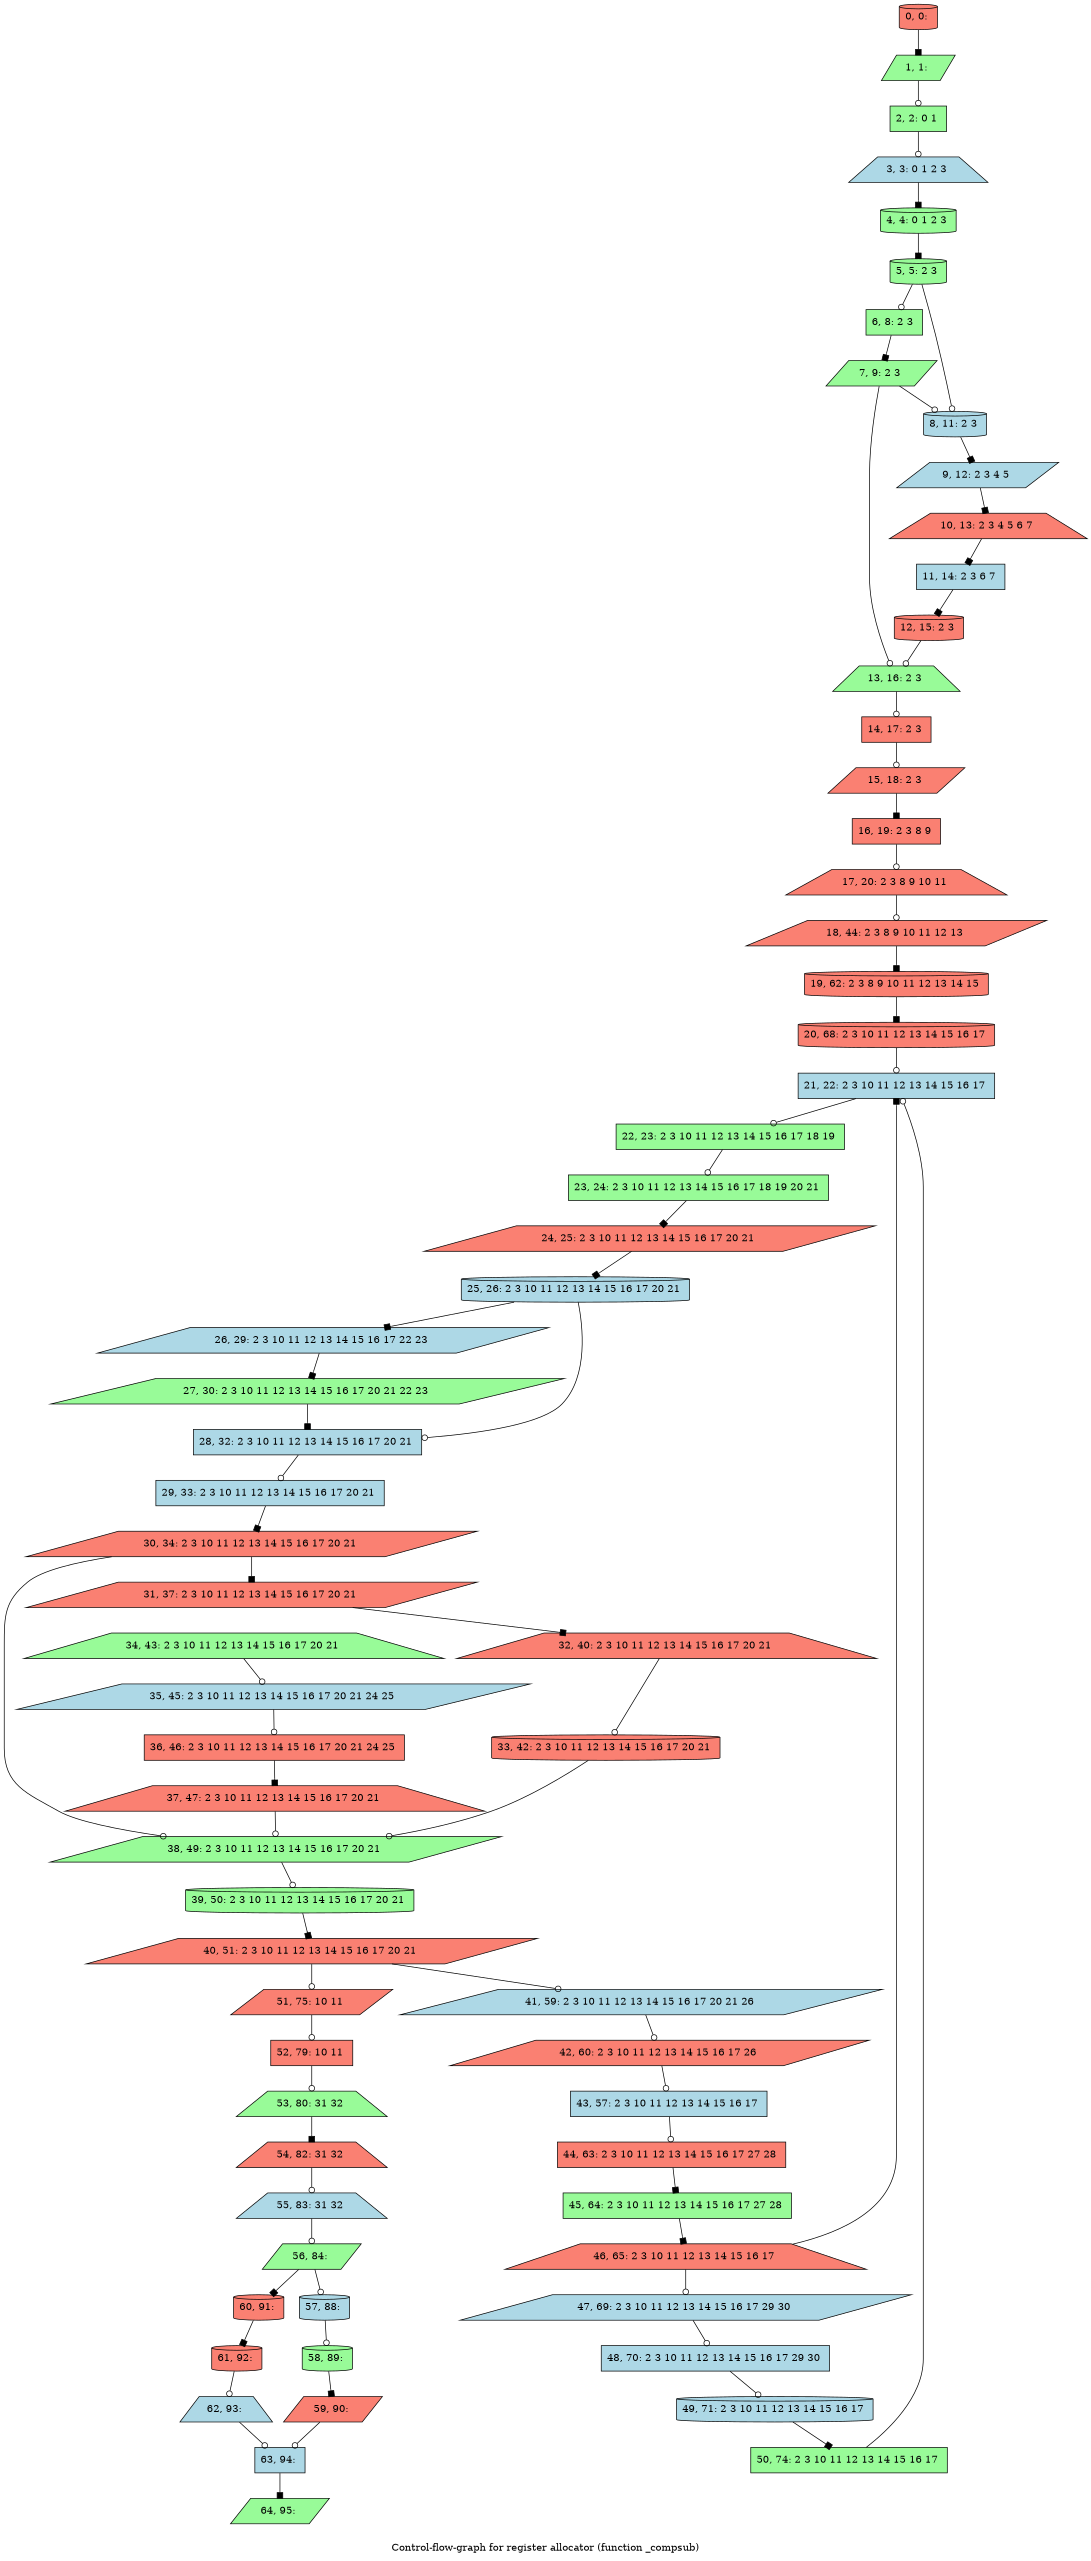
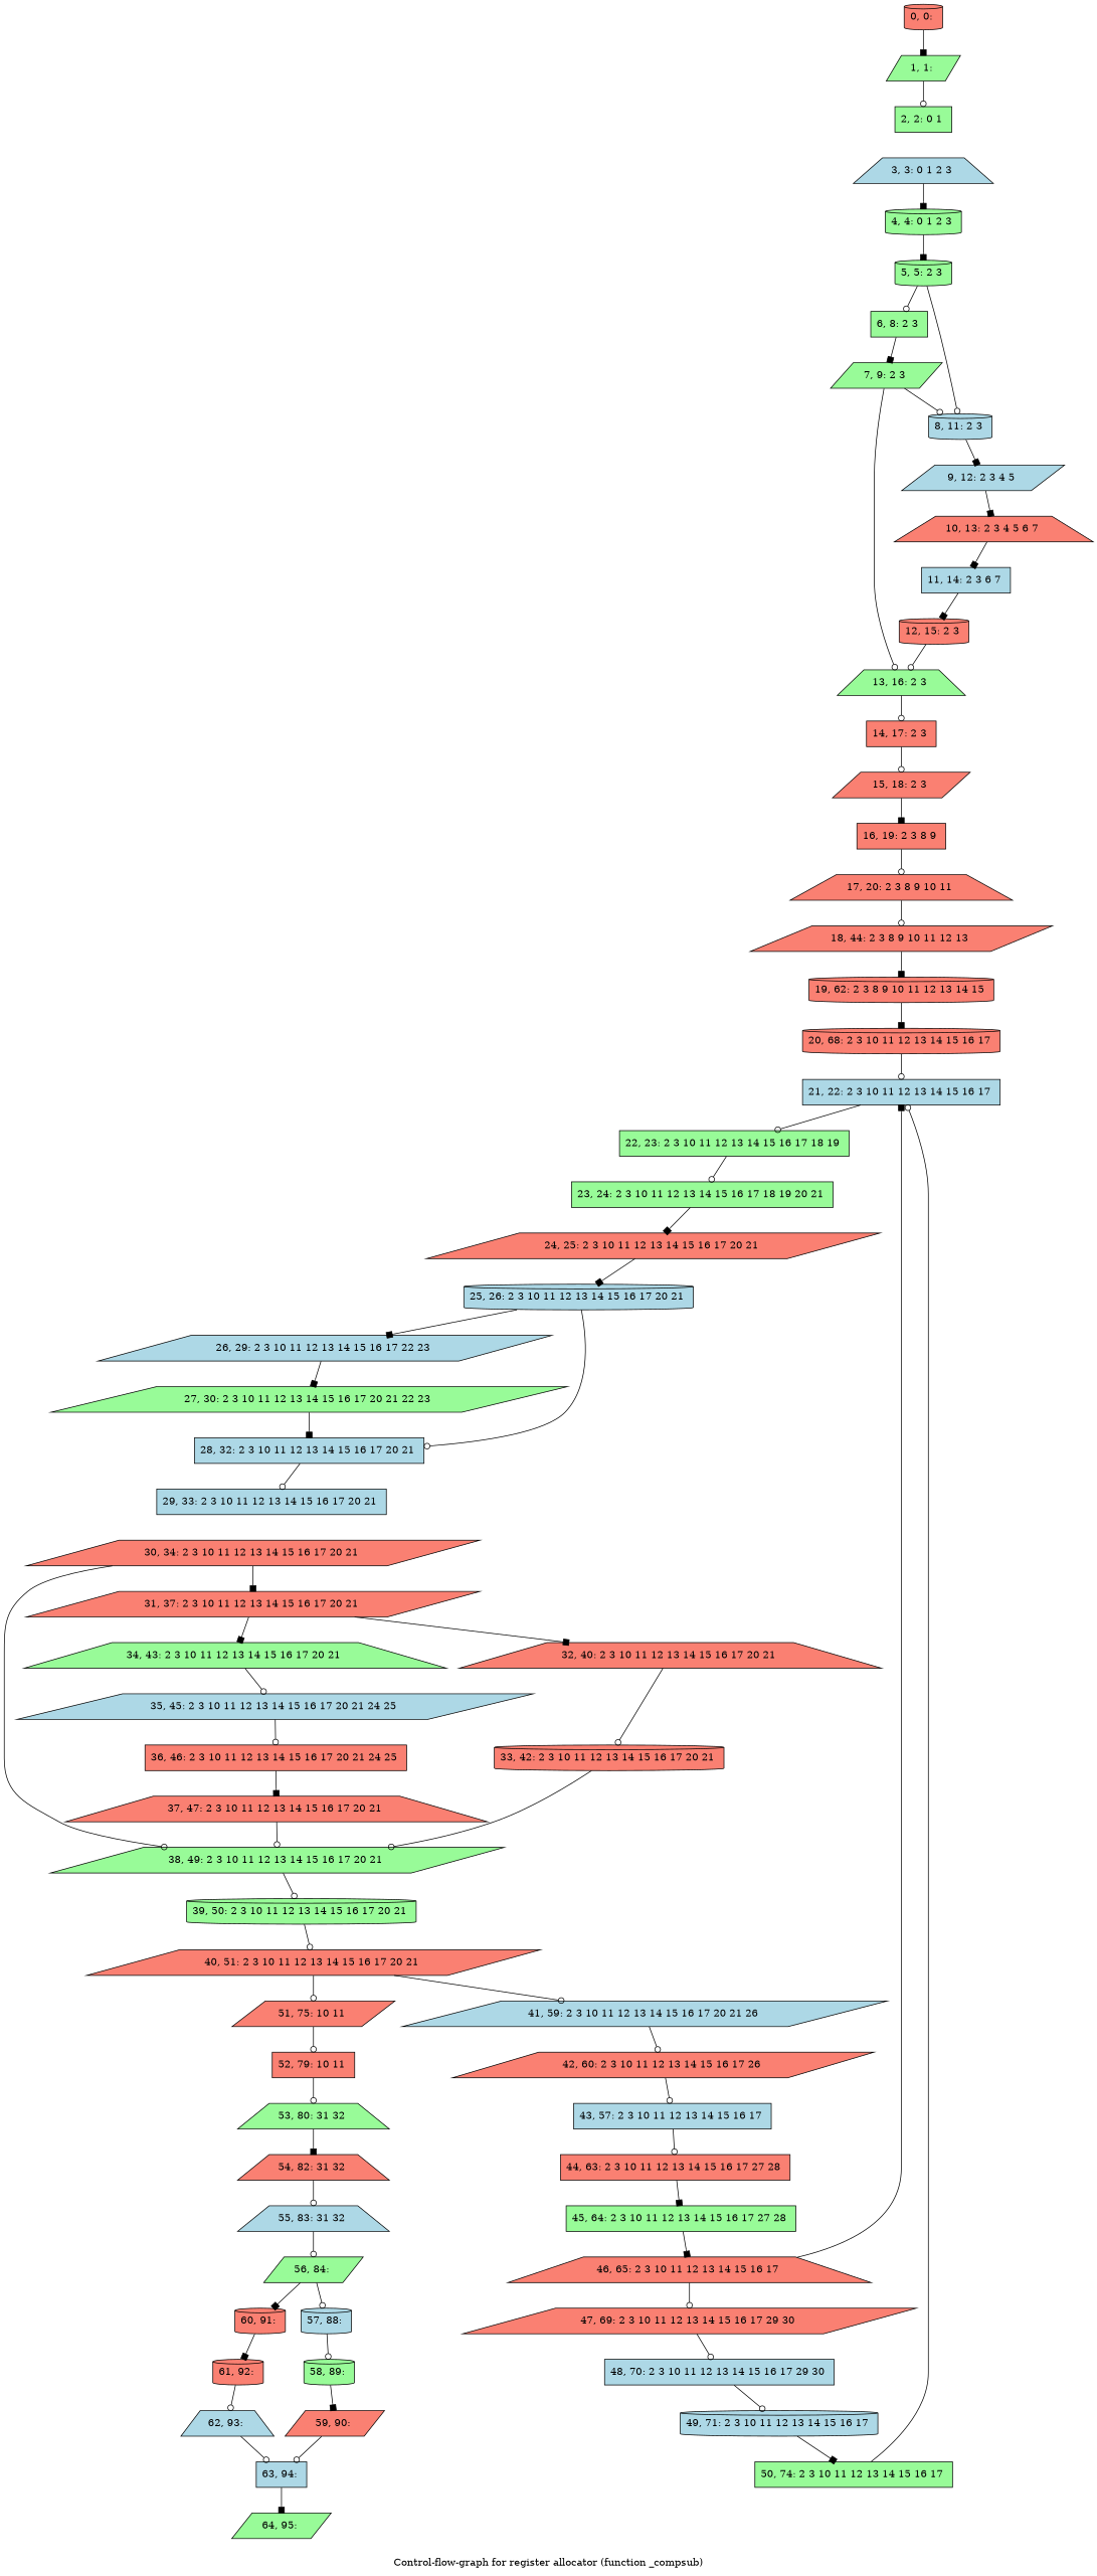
  digraph {
    label="Control-flow-graph for register allocator (function _compsub)"
    node [fillcolor=salmon shape=parallelogram style=filled]
    edge [arrowhead=odot]
    n1 [label="0, 0: " shape=cylinder]
    n2 [fillcolor=palegreen label="1, 1: "]
    n3 [fillcolor=palegreen label="2, 2: 0 1 " shape=box]
    n4 [fillcolor=lightblue label="3, 3: 0 1 2 3 " shape=trapezium]
    n5 [fillcolor=palegreen label="4, 4: 0 1 2 3 " shape=cylinder]
    n6 [fillcolor=palegreen label="5, 5: 2 3 " shape=cylinder]
    n7 [fillcolor=palegreen label="6, 8: 2 3 " shape=box]
    n8 [fillcolor=lightblue label="8, 11: 2 3 " shape=cylinder]
    n9 [fillcolor=palegreen label="7, 9: 2 3 "]
    n10 [fillcolor=lightblue label="9, 12: 2 3 4 5 "]
    n11 [fillcolor=palegreen label="13, 16: 2 3 " shape=trapezium]
    n12 [label="14, 17: 2 3 " shape=box]
    n13 [label="10, 13: 2 3 4 5 6 7 " shape=trapezium]
    n14 [fillcolor=lightblue label="11, 14: 2 3 6 7 " shape=box]
    n15 [label="12, 15: 2 3 " shape=cylinder]
    n16 [label="15, 18: 2 3 "]
    n17 [label="16, 19: 2 3 8 9 " shape=box]
    n18 [label="17, 20: 2 3 8 9 10 11 " shape=trapezium]
    n19 [label="18, 44: 2 3 8 9 10 11 12 13 "]
    n20 [label="19, 62: 2 3 8 9 10 11 12 13 14 15 " shape=cylinder]
    n21 [label="20, 68: 2 3 10 11 12 13 14 15 16 17 " shape=cylinder]
    n22 [fillcolor=lightblue label="21, 22: 2 3 10 11 12 13 14 15 16 17 " shape=box]
    n23 [fillcolor=palegreen label="22, 23: 2 3 10 11 12 13 14 15 16 17 18 19 " shape=box]
    n24 [fillcolor=palegreen label="23, 24: 2 3 10 11 12 13 14 15 16 17 18 19 20 21 " shape=box]
    n25 [label="24, 25: 2 3 10 11 12 13 14 15 16 17 20 21 "]
    n26 [fillcolor=lightblue label="25, 26: 2 3 10 11 12 13 14 15 16 17 20 21 " shape=cylinder]
    n27 [fillcolor=lightblue label="26, 29: 2 3 10 11 12 13 14 15 16 17 22 23 "]
    n28 [fillcolor=lightblue label="28, 32: 2 3 10 11 12 13 14 15 16 17 20 21 " shape=box]
    n29 [fillcolor=palegreen label="27, 30: 2 3 10 11 12 13 14 15 16 17 20 21 22 23 "]
    n30 [fillcolor=lightblue label="29, 33: 2 3 10 11 12 13 14 15 16 17 20 21 " shape=box]
    n31 [label="30, 34: 2 3 10 11 12 13 14 15 16 17 20 21 "]
    n32 [label="31, 37: 2 3 10 11 12 13 14 15 16 17 20 21 "]
    n33 [fillcolor=palegreen label="38, 49: 2 3 10 11 12 13 14 15 16 17 20 21 "]
    n34 [label="32, 40: 2 3 10 11 12 13 14 15 16 17 20 21 " shape=trapezium]
    n35 [fillcolor=palegreen label="34, 43: 2 3 10 11 12 13 14 15 16 17 20 21 " shape=trapezium]
    n36 [fillcolor=palegreen label="39, 50: 2 3 10 11 12 13 14 15 16 17 20 21 " shape=cylinder]
    n37 [label="33, 42: 2 3 10 11 12 13 14 15 16 17 20 21 " shape=cylinder]
    n38 [fillcolor=lightblue label="35, 45: 2 3 10 11 12 13 14 15 16 17 20 21 24 25 "]
    n39 [label="36, 46: 2 3 10 11 12 13 14 15 16 17 20 21 24 25 " shape=box]
    n40 [label="37, 47: 2 3 10 11 12 13 14 15 16 17 20 21 " shape=trapezium]
    n41 [label="40, 51: 2 3 10 11 12 13 14 15 16 17 20 21 "]
    n42 [fillcolor=lightblue label="41, 59: 2 3 10 11 12 13 14 15 16 17 20 21 26 "]
    n43 [label="51, 75: 10 11 "]
    n44 [label="42, 60: 2 3 10 11 12 13 14 15 16 17 26 "]
    n45 [label="52, 79: 10 11 " shape=box]
    n46 [fillcolor=lightblue label="43, 57: 2 3 10 11 12 13 14 15 16 17 " shape=box]
    n47 [label="44, 63: 2 3 10 11 12 13 14 15 16 17 27 28 " shape=box]
    n48 [fillcolor=palegreen label="45, 64: 2 3 10 11 12 13 14 15 16 17 27 28 " shape=box]
    n49 [label="46, 65: 2 3 10 11 12 13 14 15 16 17 " shape=trapezium]
-   n50 [fillcolor=lightblue label="47, 69: 2 3 10 11 12 13 14 15 16 17 29 30 "]
+   n50 [label="47, 69: 2 3 10 11 12 13 14 15 16 17 29 30 "]
    n51 [fillcolor=lightblue label="48, 70: 2 3 10 11 12 13 14 15 16 17 29 30 " shape=box]
    n52 [fillcolor=lightblue label="49, 71: 2 3 10 11 12 13 14 15 16 17 " shape=cylinder]
    n53 [fillcolor=palegreen label="50, 74: 2 3 10 11 12 13 14 15 16 17 " shape=box]
    n54 [fillcolor=palegreen label="53, 80: 31 32 " shape=trapezium]
    n55 [label="54, 82: 31 32 " shape=trapezium]
    n56 [fillcolor=lightblue label="55, 83: 31 32 " shape=trapezium]
    n57 [fillcolor=palegreen label="56, 84: "]
    n58 [fillcolor=lightblue label="57, 88: " shape=cylinder]
    n59 [label="60, 91: " shape=cylinder]
    n60 [fillcolor=palegreen label="58, 89: " shape=cylinder]
    n61 [label="61, 92: " shape=cylinder]
    n62 [label="59, 90: "]
    n63 [fillcolor=lightblue label="63, 94: " shape=box]
    n64 [fillcolor=palegreen label="64, 95: "]
    n65 [fillcolor=lightblue label="62, 93: " shape=trapezium]
    n1 -> n2 [arrowhead=box]
    n2 -> n3
-   n3 -> n4
    n4 -> n5 [arrowhead=box]
    n5 -> n6 [arrowhead=box]
    n6 -> n7
    n6 -> n8
    n7 -> n9 [arrowhead=box]
    n8 -> n10 [arrowhead=box]
    n9 -> n8
    n9 -> n11
    n10 -> n13 [arrowhead=box]
    n11 -> n12
    n12 -> n16
    n13 -> n14 [arrowhead=box]
    n14 -> n15 [arrowhead=box]
    n15 -> n11
    n16 -> n17 [arrowhead=box]
    n17 -> n18
    n18 -> n19
    n19 -> n20 [arrowhead=box]
    n20 -> n21 [arrowhead=box]
    n21 -> n22
    n22 -> n23
    n23 -> n24
    n24 -> n25 [arrowhead=box]
    n25 -> n26 [arrowhead=box]
    n26 -> n27 [arrowhead=box]
    n26 -> n28
    n27 -> n29 [arrowhead=box]
    n28 -> n30
    n29 -> n28 [arrowhead=box]
-   n30 -> n31 [arrowhead=box]
    n31 -> n32 [arrowhead=box]
    n31 -> n33
    n32 -> n34 [arrowhead=box]
+   n32 -> n35 [arrowhead=box]
    n33 -> n36
    n34 -> n37
    n35 -> n38
-   n36 -> n41 [arrowhead=box]
+   n36 -> n41
    n37 -> n33
    n38 -> n39
    n39 -> n40 [arrowhead=box]
    n40 -> n33
    n41 -> n42
    n41 -> n43
    n42 -> n44
    n43 -> n45
    n44 -> n46
    n45 -> n54
    n46 -> n47
    n47 -> n48 [arrowhead=box]
    n48 -> n49 [arrowhead=box]
    n49 -> n22 [arrowhead=box]
    n49 -> n50
    n50 -> n51
    n51 -> n52
    n52 -> n53 [arrowhead=box]
    n53 -> n22
    n54 -> n55 [arrowhead=box]
    n55 -> n56
    n56 -> n57
    n57 -> n58
    n57 -> n59 [arrowhead=box]
    n58 -> n60
    n59 -> n61 [arrowhead=box]
    n60 -> n62 [arrowhead=box]
    n61 -> n65
    n62 -> n63
    n63 -> n64 [arrowhead=box]
    n65 -> n63
  }
